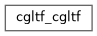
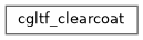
  digraph {
    rankdir=LR
-   n1 [color=grey40 fillcolor=white fontname=Helvetica fontsize=10 height=0.2 label=cgltf_cgltf shape=box style=filled width=0.4]
+   n1 [color=grey40 fillcolor=white fontname=Helvetica fontsize=10 height=0.2 label=cgltf_clearcoat shape=box style=filled width=0.4]
  }
